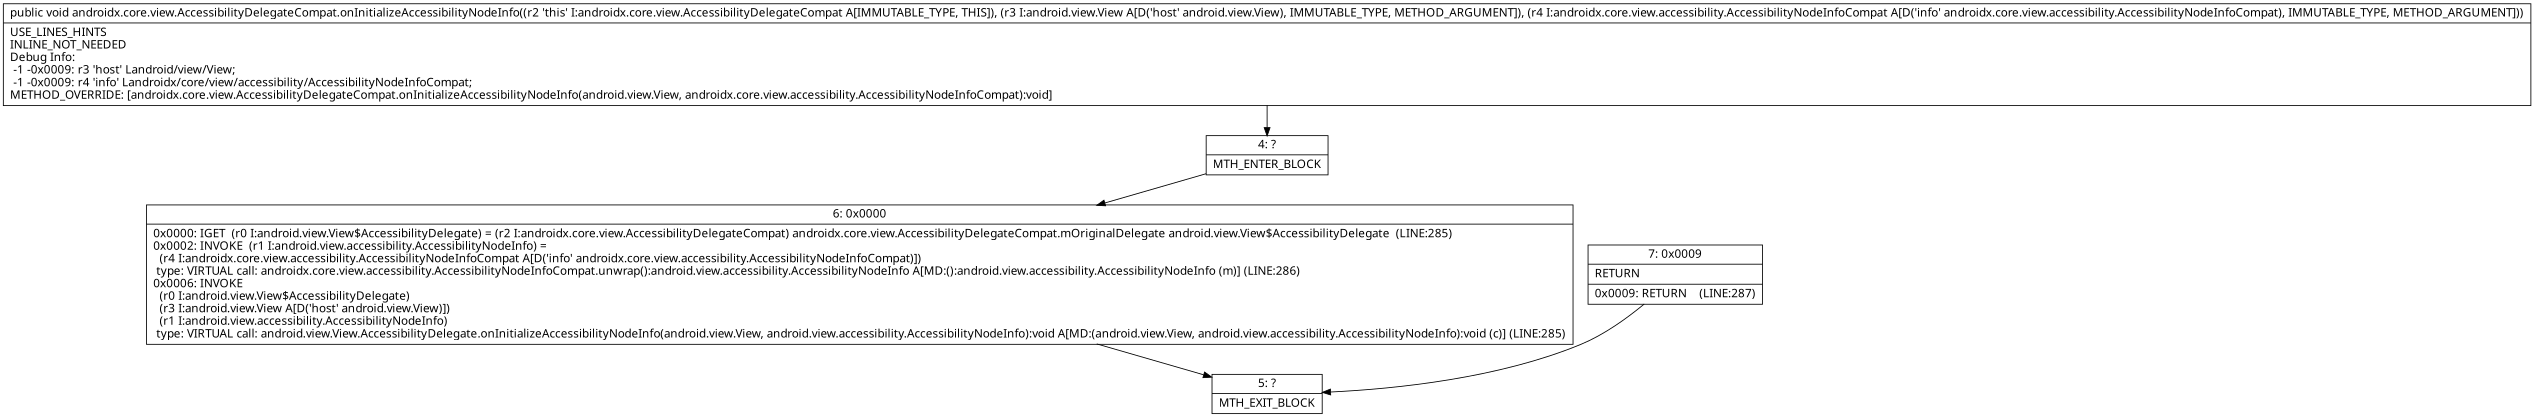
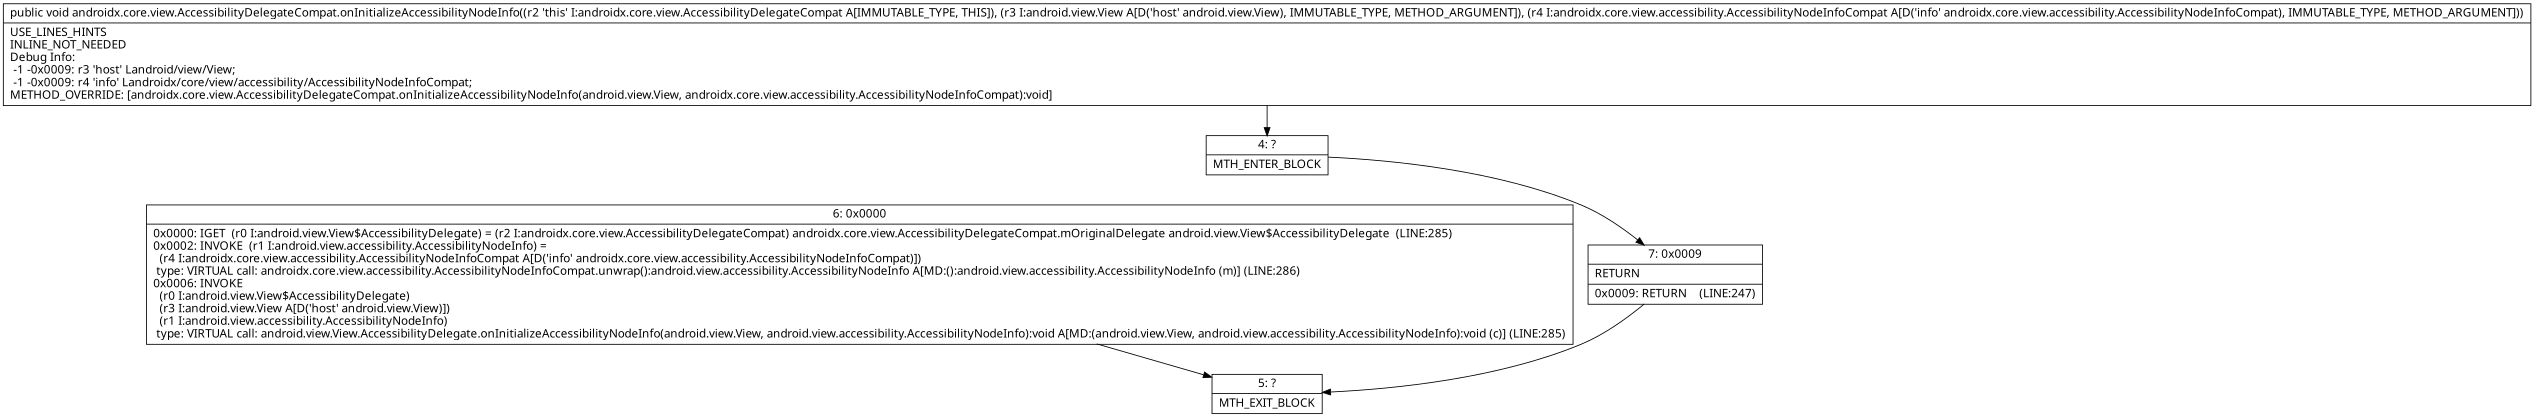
  digraph {
    fontname="Noto Sans"
    node [fontname="Noto Sans" shape=record]
    edge [fontname="Noto Sans"]
    n1 [label="{4\:\ ?|MTH_ENTER_BLOCK\l}"]
    n2 [label="{6\:\ 0x0000|0x0000: IGET  (r0 I:android.view.View$AccessibilityDelegate) = (r2 I:androidx.core.view.AccessibilityDelegateCompat) androidx.core.view.AccessibilityDelegateCompat.mOriginalDelegate android.view.View$AccessibilityDelegate  (LINE:285)\l0x0002: INVOKE  (r1 I:android.view.accessibility.AccessibilityNodeInfo) = \l  (r4 I:androidx.core.view.accessibility.AccessibilityNodeInfoCompat A[D('info' androidx.core.view.accessibility.AccessibilityNodeInfoCompat)])\l type: VIRTUAL call: androidx.core.view.accessibility.AccessibilityNodeInfoCompat.unwrap():android.view.accessibility.AccessibilityNodeInfo A[MD:():android.view.accessibility.AccessibilityNodeInfo (m)] (LINE:286)\l0x0006: INVOKE  \l  (r0 I:android.view.View$AccessibilityDelegate)\l  (r3 I:android.view.View A[D('host' android.view.View)])\l  (r1 I:android.view.accessibility.AccessibilityNodeInfo)\l type: VIRTUAL call: android.view.View.AccessibilityDelegate.onInitializeAccessibilityNodeInfo(android.view.View, android.view.accessibility.AccessibilityNodeInfo):void A[MD:(android.view.View, android.view.accessibility.AccessibilityNodeInfo):void (c)] (LINE:285)\l}"]
    n3 [label="{5\:\ ?|MTH_EXIT_BLOCK\l}"]
-   n4 [label="{7\:\ 0x0009|RETURN\l|0x0009: RETURN    (LINE:287)\l}"]
+   n4 [label="{7\:\ 0x0009|RETURN\l|0x0009: RETURN    (LINE:247)\l}"]
    n5 [label="{public void androidx.core.view.AccessibilityDelegateCompat.onInitializeAccessibilityNodeInfo((r2 'this' I:androidx.core.view.AccessibilityDelegateCompat A[IMMUTABLE_TYPE, THIS]), (r3 I:android.view.View A[D('host' android.view.View), IMMUTABLE_TYPE, METHOD_ARGUMENT]), (r4 I:androidx.core.view.accessibility.AccessibilityNodeInfoCompat A[D('info' androidx.core.view.accessibility.AccessibilityNodeInfoCompat), IMMUTABLE_TYPE, METHOD_ARGUMENT]))  | USE_LINES_HINTS\lINLINE_NOT_NEEDED\lDebug Info:\l  \-1 \-0x0009: r3 'host' Landroid\/view\/View;\l  \-1 \-0x0009: r4 'info' Landroidx\/core\/view\/accessibility\/AccessibilityNodeInfoCompat;\lMETHOD_OVERRIDE: [androidx.core.view.AccessibilityDelegateCompat.onInitializeAccessibilityNodeInfo(android.view.View, androidx.core.view.accessibility.AccessibilityNodeInfoCompat):void]\l}"]
-   n1 -> n2
+   n1 -> n4
    n2 -> n3
    n4 -> n3
    n5 -> n1
  }
